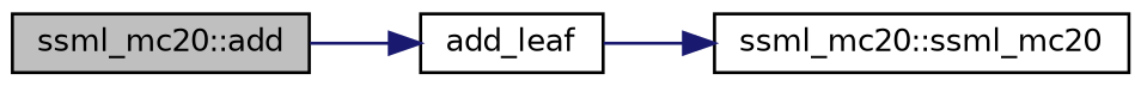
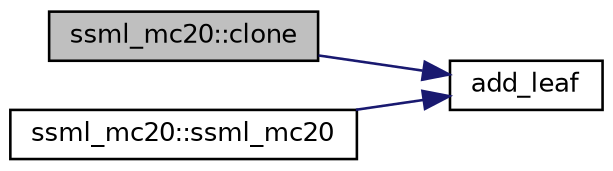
  digraph {
    rankdir=LR
    node [color=black fillcolor=white fontname=Helvetica fontsize=10 shape=record style=filled]
    edge [color=midnightblue fontname=Helvetica fontsize=10 labelfontname=Helvetica labelfontsize=10 style=solid]
-   n1 [fillcolor=grey75 fontcolor=black height=0.2 label="ssml_mc20::add" width=0.4]
+   n1 [fillcolor=grey75 fontcolor=black height=0.2 label="ssml_mc20::clone" width=0.4]
    n2 [height=0.2 label=add_leaf width=0.4]
    n3 [height=0.2 label="ssml_mc20::ssml_mc20" width=0.4]
    n1 -> n2
-   n2 -> n3
+   n3 -> n2
  }
